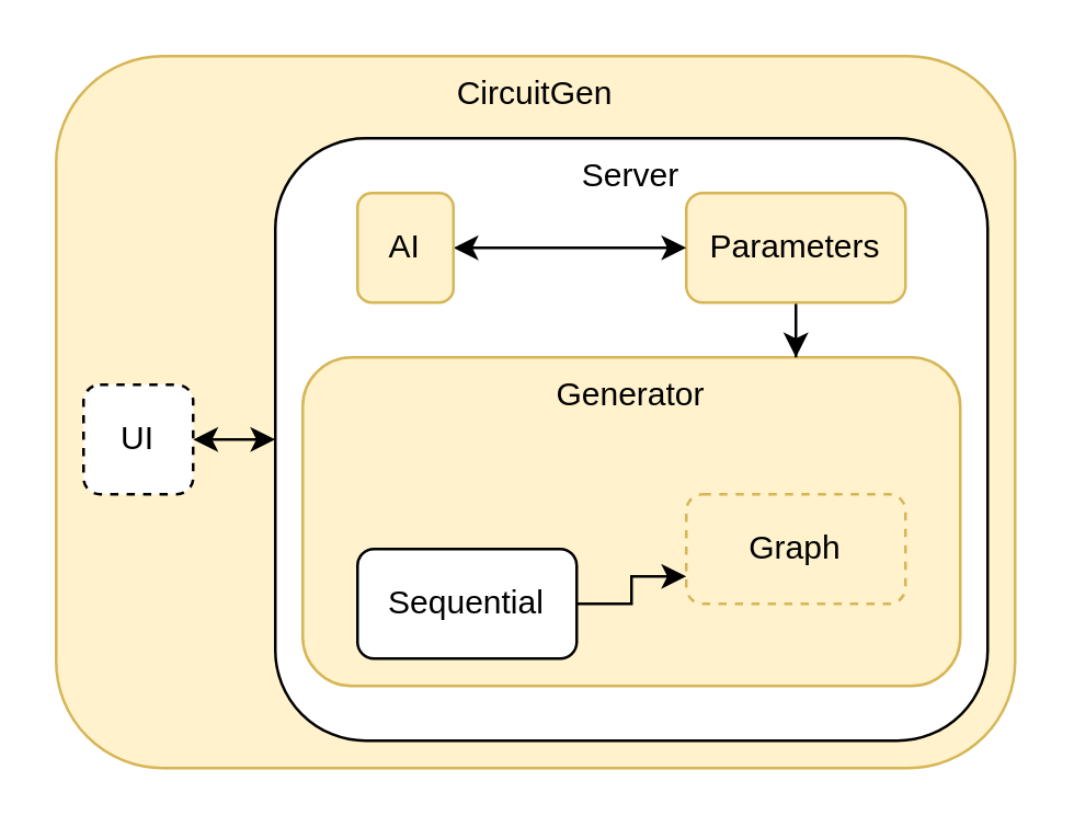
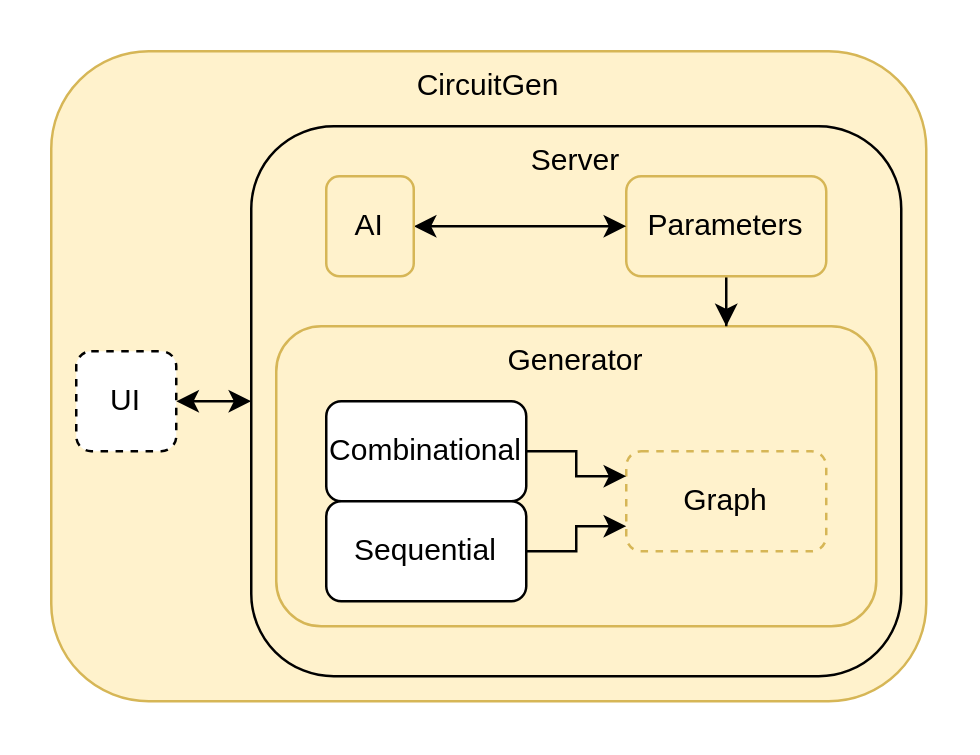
  <mxCell id="0" />
  <mxCell id="1" parent="0" />
  <mxCell id="2" value="CircuitGen" style="rounded=1;whiteSpace=wrap;html=1;verticalAlign=top;fillColor=#fff2cc;strokeColor=#d6b656;" vertex="1" parent="1"><mxGeometry x="20" y="20" width="350" height="260" as="geometry" /></mxCell>
- <mxCell id="3" value="Server" style="rounded=1;whiteSpace=wrap;html=1;horizontal=1;verticalAlign=top;" vertex="1" parent="1"><mxGeometry x="100" y="50" width="260" height="220" as="geometry" /></mxCell>
+ <mxCell id="3" value="Server" style="rounded=1;whiteSpace=wrap;html=1;horizontal=1;verticalAlign=top;fillColor=#fff2cc;" vertex="1" parent="1"><mxGeometry x="100" y="50" width="260" height="220" as="geometry" /></mxCell>
  <mxCell id="4" value="Generator" style="rounded=1;whiteSpace=wrap;html=1;horizontal=1;verticalAlign=top;fillColor=#fff2cc;strokeColor=#d6b656;" vertex="1" parent="1"><mxGeometry x="110" y="130" width="240" height="120" as="geometry" /></mxCell>
  <mxCell id="5" value="Graph" style="rounded=1;whiteSpace=wrap;html=1;fillColor=#fff2cc;strokeColor=#d6b656;dashed=1;" vertex="1" parent="1"><mxGeometry x="250" y="180" width="80" height="40" as="geometry" /></mxCell>
+ <mxCell id="6" style="edgeStyle=orthogonalEdgeStyle;rounded=0;orthogonalLoop=1;jettySize=auto;html=1;entryX=0;entryY=0.25;entryDx=0;entryDy=0;" edge="1" parent="1" source="7" target="5"><mxGeometry relative="1" as="geometry" /></mxCell>
+ <mxCell id="7" value="Combinational" style="rounded=1;whiteSpace=wrap;html=1;" vertex="1" parent="1"><mxGeometry x="130" y="160" width="80" height="40" as="geometry" /></mxCell>
  <mxCell id="8" style="edgeStyle=orthogonalEdgeStyle;rounded=0;orthogonalLoop=1;jettySize=auto;html=1;entryX=0;entryY=0.75;entryDx=0;entryDy=0;" edge="1" parent="1" source="9" target="5"><mxGeometry relative="1" as="geometry" /></mxCell>
  <mxCell id="9" value="Sequential" style="rounded=1;whiteSpace=wrap;html=1;" vertex="1" parent="1"><mxGeometry x="130" y="200" width="80" height="40" as="geometry" /></mxCell>
  <mxCell id="10" style="edgeStyle=orthogonalEdgeStyle;rounded=0;orthogonalLoop=1;jettySize=auto;html=1;entryX=0.75;entryY=0;entryDx=0;entryDy=0;" edge="1" parent="1" source="11" target="4"><mxGeometry relative="1" as="geometry" /></mxCell>
  <mxCell id="11" value="Parameters" style="rounded=1;whiteSpace=wrap;html=1;fillColor=#fff2cc;strokeColor=#d6b656;" vertex="1" parent="1"><mxGeometry x="250" y="70" width="80" height="40" as="geometry" /></mxCell>
  <mxCell id="12" value="" style="edgeStyle=orthogonalEdgeStyle;rounded=0;orthogonalLoop=1;jettySize=auto;html=1;startArrow=classic;startFill=1;" edge="1" parent="1" source="13" target="11"><mxGeometry relative="1" as="geometry" /></mxCell>
  <mxCell id="13" value="AI" style="rounded=1;whiteSpace=wrap;html=1;fillColor=#fff2cc;strokeColor=#d6b656;" vertex="1" parent="1"><mxGeometry x="130" y="70" width="35" height="40" as="geometry" /></mxCell>
  <mxCell id="14" style="edgeStyle=orthogonalEdgeStyle;rounded=0;orthogonalLoop=1;jettySize=auto;html=1;entryX=0;entryY=0.5;entryDx=0;entryDy=0;startArrow=classic;startFill=1;" edge="1" parent="1" source="15" target="3"><mxGeometry relative="1" as="geometry" /></mxCell>
  <mxCell id="15" value="UI" style="rounded=1;whiteSpace=wrap;html=1;dashed=1;" vertex="1" parent="1"><mxGeometry x="30" y="140" width="40" height="40" as="geometry" /></mxCell>
